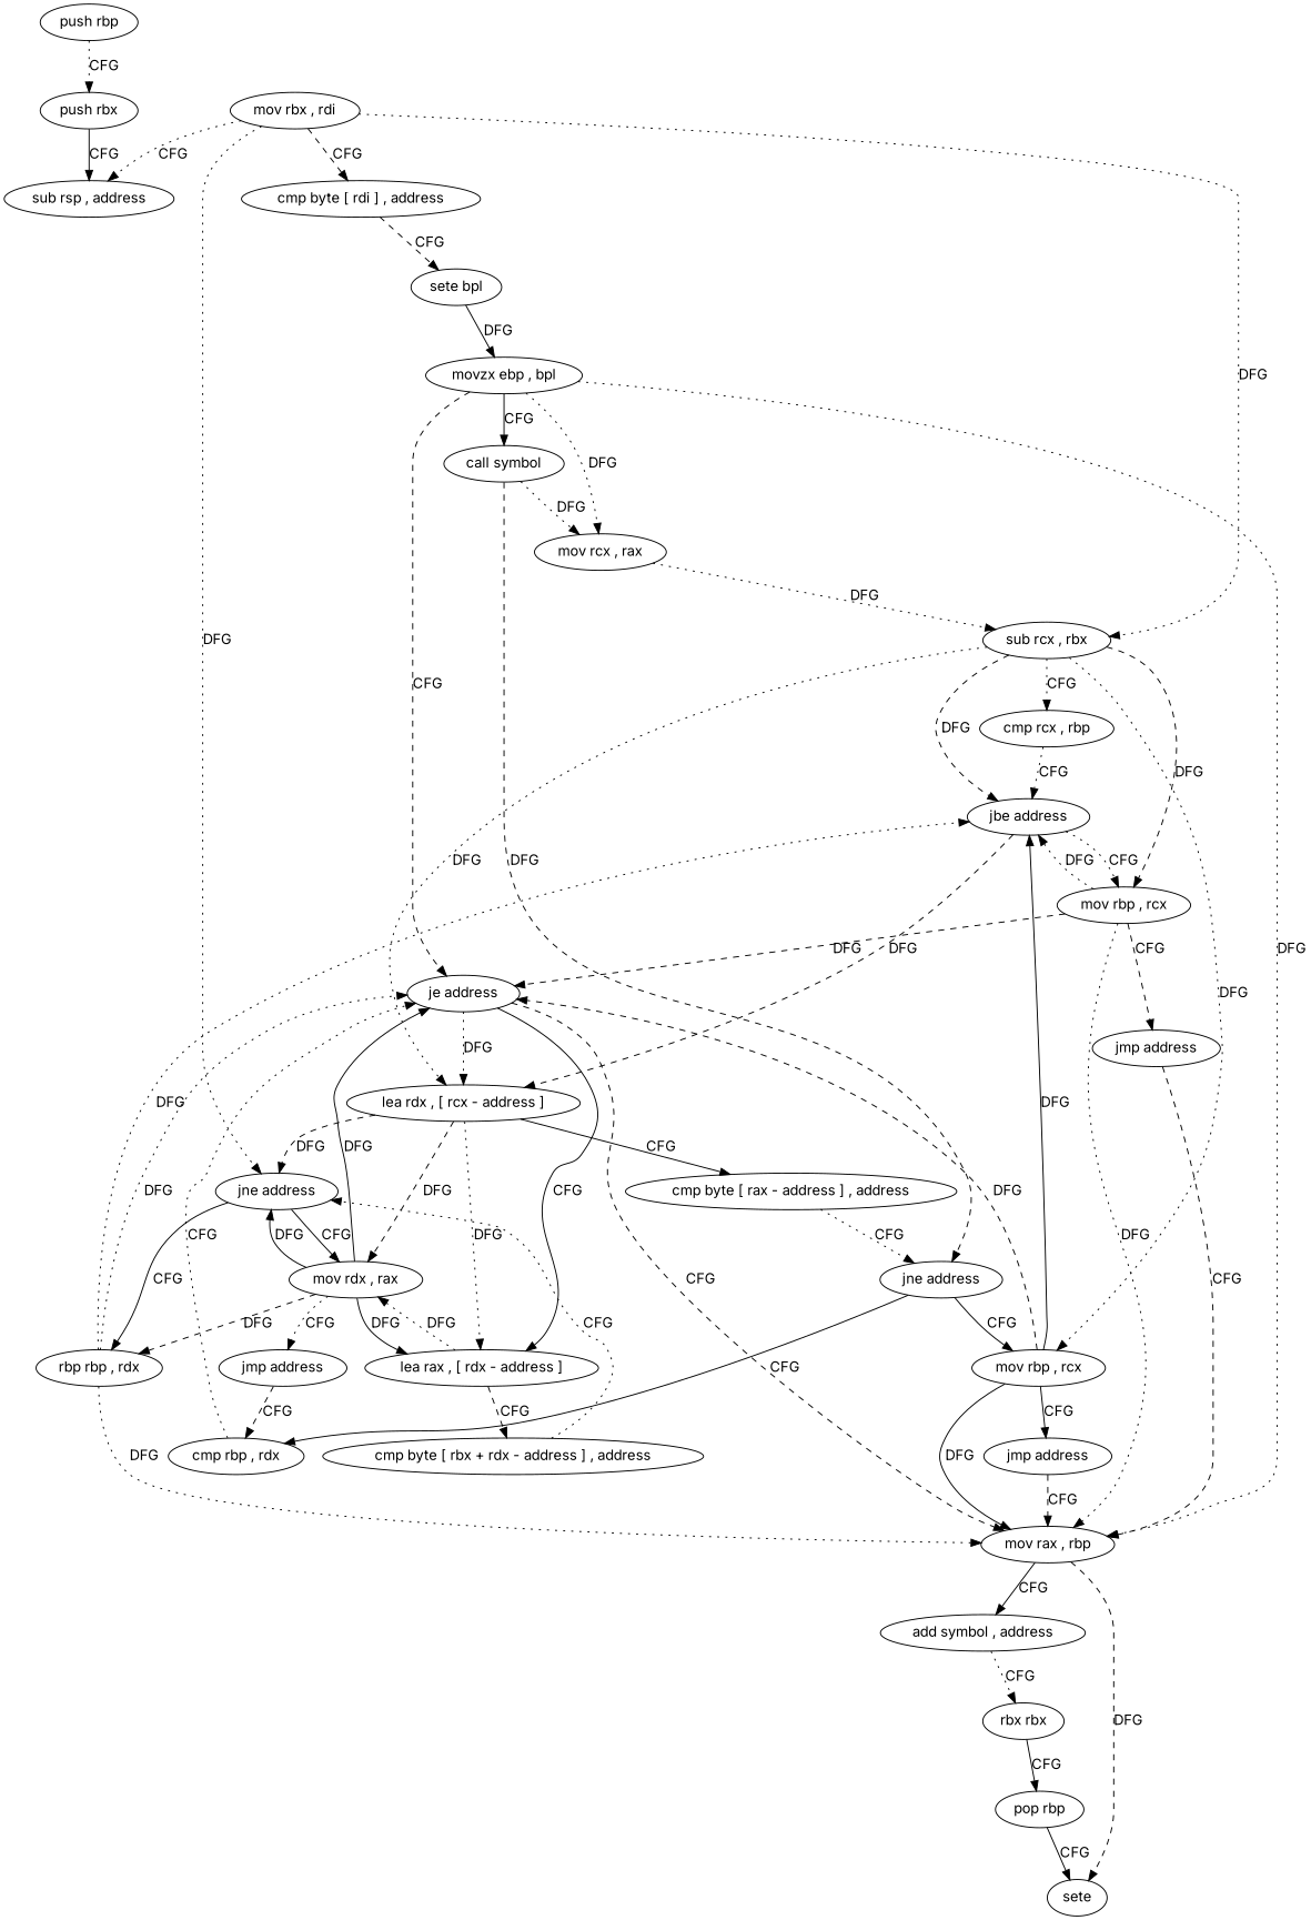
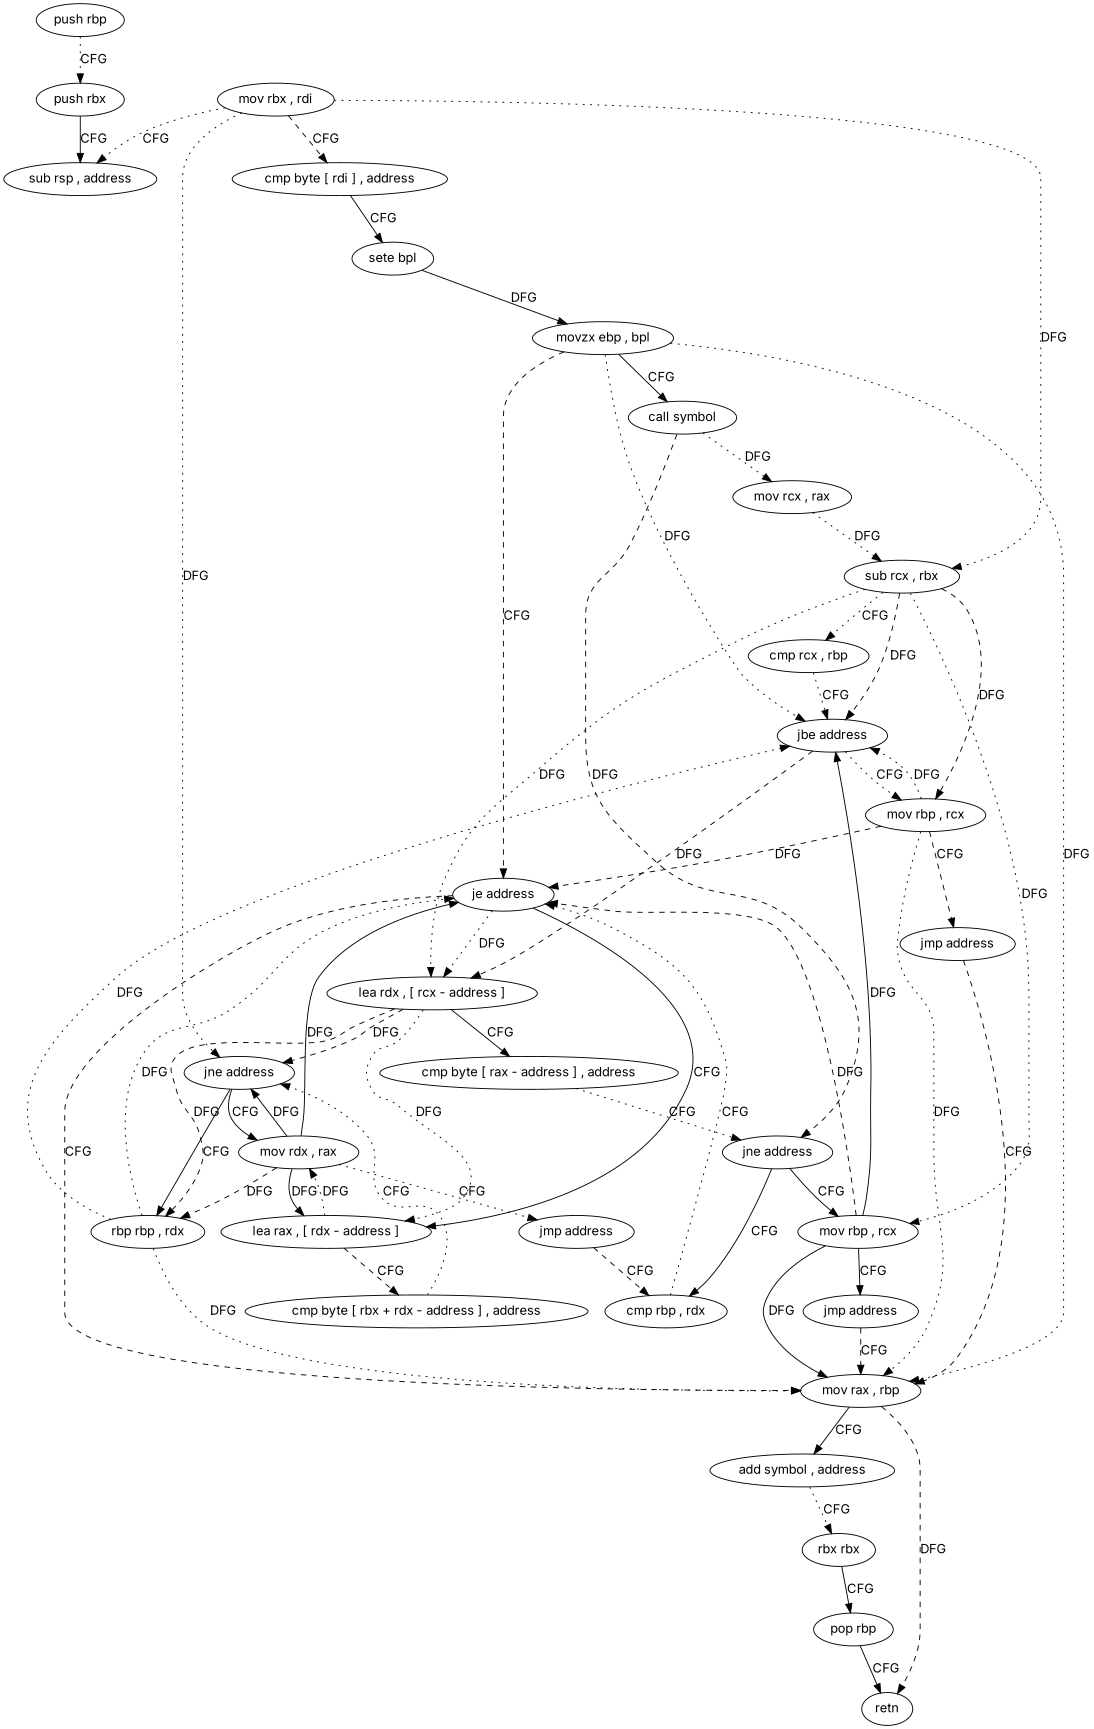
  digraph {
    fontname=Inter
    node [fontname=Inter]
    edge [fontname=Inter style=dotted]
    n1 [label="push rbp"]
    n2 [label="push rbx"]
    n3 [label="sub rsp , address"]
    n4 [label="mov rbx , rdi"]
    n5 [label="cmp byte [ rdi ] , address"]
    n6 [label="sub rcx , rbx"]
    n7 [label="jne address"]
    n8 [label="sete bpl"]
    n9 [label="jbe address"]
    n10 [label="cmp rcx , rbp"]
    n11 [label="mov rbp , rcx"]
    n12 [label="lea rdx , [ rcx - address ]"]
    n13 [label="mov rbp , rcx"]
    n14 [label="rbp rbp , rdx"]
    n15 [label="mov rdx , rax"]
    n16 [label="movzx ebp , bpl"]
    n17 [label="call symbol"]
    n18 [label="mov rax , rbp"]
    n19 [label="je address"]
    n20 [label="mov rcx , rax"]
    n21 [label="jne address"]
    n22 [label="add symbol , address"]
-   n23 [label=sete]
+   n23 [label=retn]
    n24 [label="lea rax , [ rdx - address ]"]
    n25 [label="cmp rbp , rdx"]
    n26 [label="jmp address"]
    n27 [label="cmp byte [ rax - address ] , address"]
    n28 [label="jmp address"]
    n29 [label="cmp byte [ rbx + rdx - address ] , address"]
    n30 [label="rbx rbx"]
    n31 [label="pop rbp"]
    n32 [label="jmp address"]
    n1 -> n2 [label=CFG]
    n2 -> n3 [label=CFG style=solid]
    n4 -> n3 [label=CFG]
    n4 -> n5 [label=CFG style=dashed]
    n4 -> n6 [label=DFG]
    n4 -> n7 [label=DFG]
-   n5 -> n8 [label=CFG style=dashed]
+   n5 -> n8 [label=CFG style=solid]
    n6 -> n9 [label=DFG style=dashed]
    n6 -> n10 [label=CFG]
    n6 -> n11 [label=DFG style=dashed]
    n6 -> n12 [label=DFG]
    n6 -> n13 [label=DFG]
    n7 -> n14 [label=CFG style=solid]
    n7 -> n15 [label=CFG style=solid]
    n8 -> n16 [label=DFG style=solid]
    n9 -> n11 [label=CFG]
    n9 -> n12 [label=DFG style=dashed]
    n10 -> n9 [label=CFG]
    n11 -> n9 [label=DFG]
    n11 -> n18 [label=DFG]
    n11 -> n19 [label=DFG style=dashed]
    n11 -> n26 [label=CFG style=dashed]
    n12 -> n7 [label=DFG style=dashed]
-   n12 -> n15 [label=DFG style=dashed]
+   n12 -> n14 [label=DFG style=dashed]
    n12 -> n24 [label=DFG]
    n12 -> n27 [label=CFG style=solid]
    n13 -> n9 [label=DFG style=solid]
    n13 -> n18 [label=DFG style=solid]
    n13 -> n19 [label=DFG style=dashed]
    n13 -> n28 [label=CFG style=solid]
    n14 -> n9 [label=DFG]
    n14 -> n18 [label=DFG]
    n14 -> n19 [label=DFG]
    n15 -> n7 [label=DFG style=solid]
    n15 -> n14 [label=DFG style=dashed]
    n15 -> n19 [label=DFG style=solid]
    n15 -> n24 [label=DFG style=solid]
    n15 -> n32 [label=CFG]
-   n16 -> n20 [label=DFG]
+   n16 -> n9 [label=DFG]
    n16 -> n17 [label=CFG style=solid]
    n16 -> n18 [label=DFG]
    n16 -> n19 [label=CFG style=dashed]
    n17 -> n20 [label=DFG]
    n17 -> n21 [label=DFG style=dashed]
    n18 -> n22 [label=CFG style=solid]
    n18 -> n23 [label=DFG style=dashed]
    n19 -> n12 [label=DFG]
    n19 -> n18 [label=CFG style=dashed]
    n19 -> n24 [label=CFG style=solid]
    n20 -> n6 [label=DFG]
    n21 -> n13 [label=CFG style=solid]
    n21 -> n25 [label=CFG style=solid]
    n22 -> n30 [label=CFG]
    n24 -> n15 [label=DFG]
    n24 -> n29 [label=CFG style=dashed]
    n25 -> n19 [label=CFG]
    n26 -> n18 [label=CFG style=dashed]
    n27 -> n21 [label=CFG]
    n28 -> n18 [label=CFG style=dashed]
    n29 -> n7 [label=CFG]
    n30 -> n31 [label=CFG style=solid]
    n31 -> n23 [label=CFG style=solid]
    n32 -> n25 [label=CFG style=dashed]
  }
